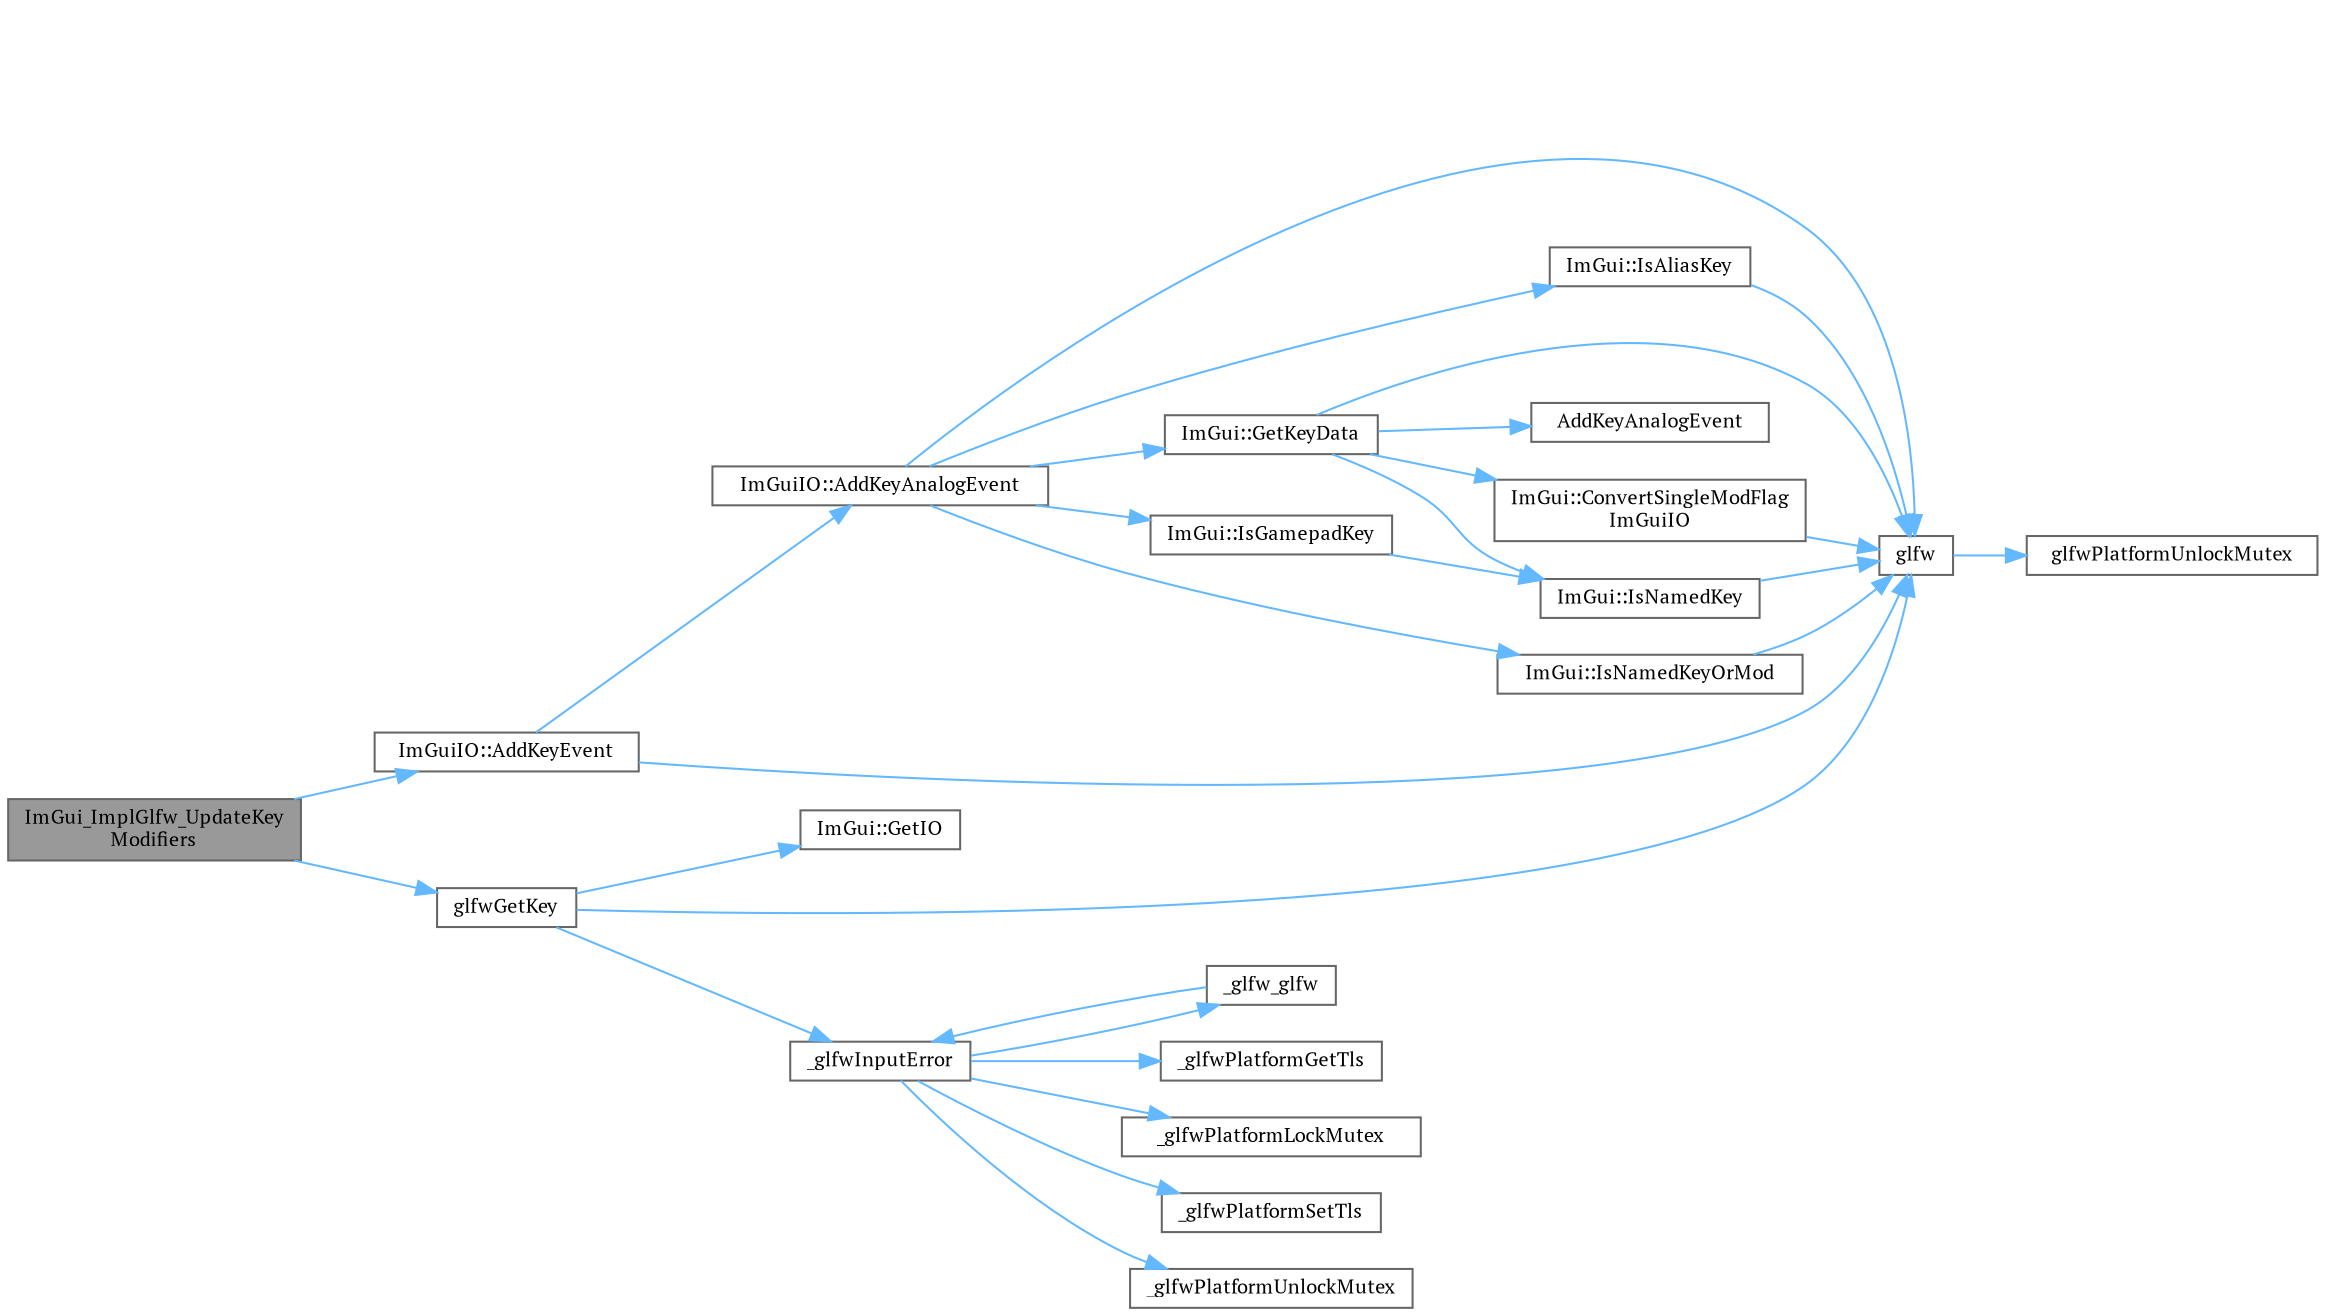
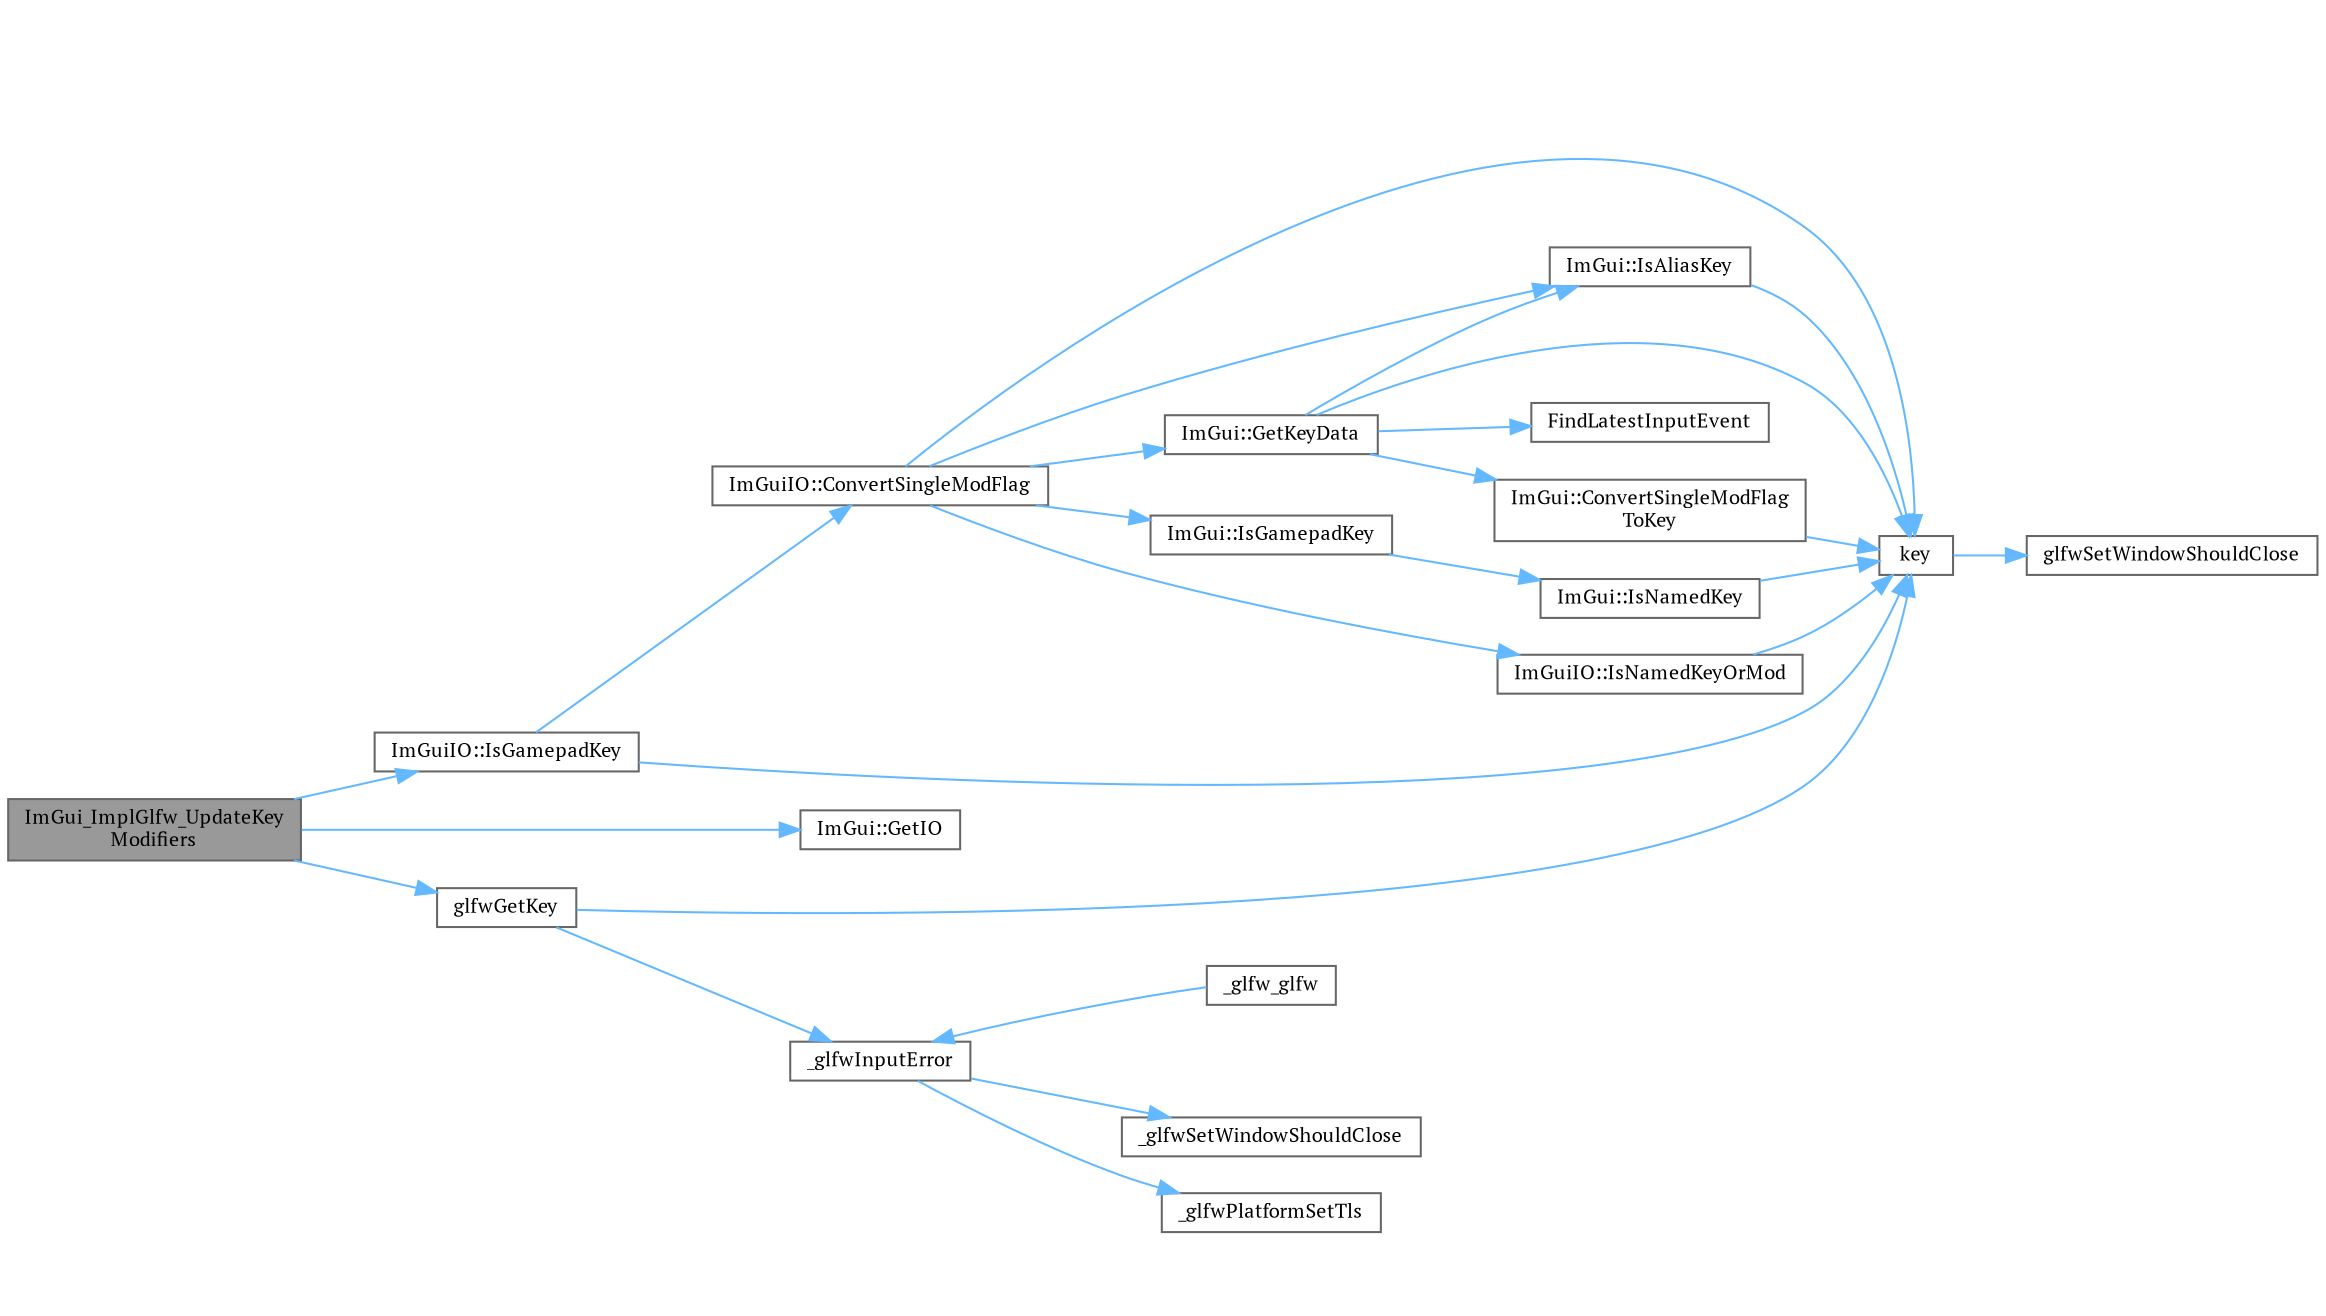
  digraph {
    fontname="PT Serif"
    rankdir=LR
    node [color=grey40 fillcolor=white fontname="PT Serif" fontsize=10 shape=box style=filled]
    edge [color=steelblue1 fontname="PT Serif" fontsize=10 labelfontname=Helvetica labelfontsize=10 style=solid]
    n1 [color=gray40 fillcolor=grey60 fontcolor=black height=0.2 label="ImGui_ImplGlfw_UpdateKey\lModifiers" width=0.4]
-   n2 [height=0.2 label="ImGuiIO::AddKeyEvent" width=0.4]
+   n2 [height=0.2 label="ImGuiIO::IsGamepadKey" width=0.4]
    n3 [height=0.2 label="ImGui::GetIO" width=0.4]
    n4 [height=0.2 label=glfwGetKey width=0.4]
-   n5 [height=0.2 label="ImGuiIO::AddKeyAnalogEvent" width=0.4]
-   n6 [height=0.2 label=glfw width=0.4]
+   n5 [height=0.2 label="ImGuiIO::ConvertSingleModFlag" width=0.4]
+   n6 [height=0.2 label=key width=0.4]
    n7 [height=0.2 label=_glfwInputError width=0.4]
    n8 [height=0.2 label="ImGui::GetKeyData" width=0.4]
    n9 [height=0.2 label="ImGui::IsAliasKey" width=0.4]
    n10 [height=0.2 label="ImGui::IsGamepadKey" width=0.4]
-   n11 [height=0.2 label="ImGui::IsNamedKeyOrMod" width=0.4]
-   n12 [height=0.2 label=glfwPlatformUnlockMutex width=0.4]
-   n13 [height=0.2 label=AddKeyAnalogEvent width=0.4]
-   n14 [height=0.2 label="ImGui::ConvertSingleModFlag\lImGuiIO" width=0.4]
+   n11 [height=0.2 label="ImGuiIO::IsNamedKeyOrMod" width=0.4]
+   n12 [height=0.2 label=glfwSetWindowShouldClose width=0.4]
+   n13 [height=0.2 label=FindLatestInputEvent width=0.4]
+   n14 [height=0.2 label="ImGui::ConvertSingleModFlag\lToKey" width=0.4]
    n15 [height=0.2 label="ImGui::IsNamedKey" width=0.4]
    n16 [height=0.2 label=_glfw_glfw width=0.4]
-   n17 [height=0.2 label=_glfwPlatformGetTls width=0.4]
-   n18 [height=0.2 label=_glfwPlatformLockMutex width=0.4]
+   n18 [height=0.2 label=_glfwSetWindowShouldClose width=0.4]
    n19 [height=0.2 label=_glfwPlatformSetTls width=0.4]
-   n20 [height=0.2 label=_glfwPlatformUnlockMutex width=0.4]
    n1 -> n2
-   n4 -> n3
+   n1 -> n3
    n1 -> n4
    n2 -> n5
    n2 -> n6
    n4 -> n6
    n4 -> n7
    n5 -> n6
    n5 -> n8
    n5 -> n9
    n5 -> n10
    n5 -> n11
    n6 -> n12
-   n7 -> n16
-   n7 -> n17
    n7 -> n18
    n7 -> n19
-   n7 -> n20
    n8 -> n6
    n8 -> n13
    n8 -> n14
-   n8 -> n15
+   n8 -> n9
    n9 -> n6
    n10 -> n15
    n11 -> n6
    n14 -> n6
    n15 -> n6
    n16 -> n7
  }
